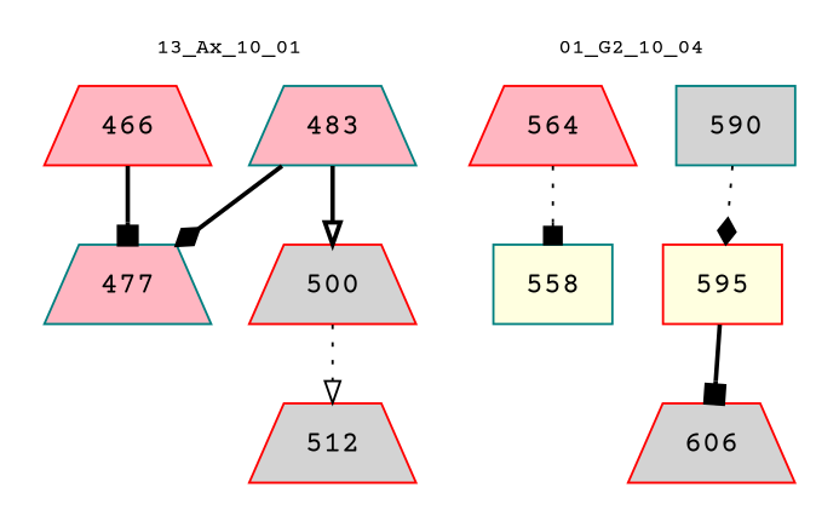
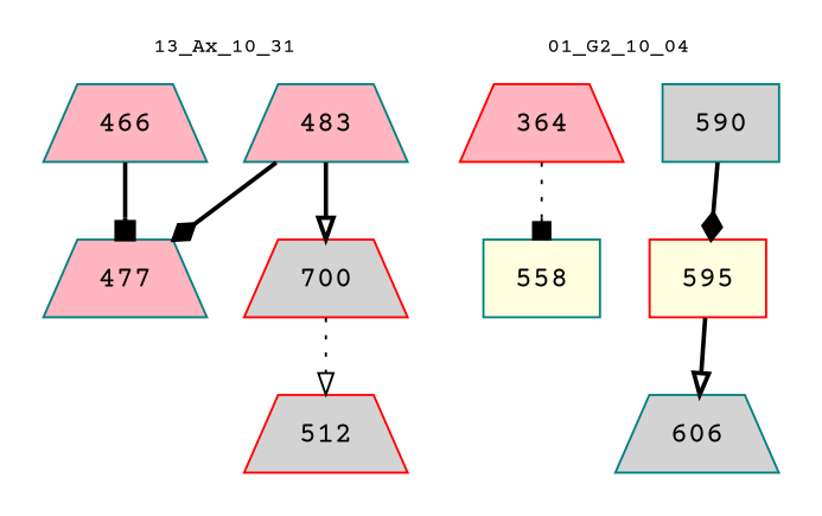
  digraph {
    fontname="Courier Prime"
    node [color=teal fillcolor=lightpink fontname="Courier Prime" shape=trapezium style=filled]
    edge [arrowhead=onormal color=black fontname="Courier Prime" style=bold]
    n1 [label=483]
    n2 [label=477]
-   n3 [color=red fillcolor=lightgrey label=500]
-   n4 [color=red label=466]
+   n3 [color=red fillcolor=lightgrey label=700]
+   n4 [label=466]
    n5 [color=red fillcolor=lightgrey label=512]
    n6 [fillcolor=lightgrey label=590 shape=box]
-   n7 [color=red label=564]
+   n7 [color=red label=364]
    n8 [color=red fillcolor=lightyellow label=595 shape=box]
    n9 [fillcolor=lightyellow label=558 shape=box]
-   n10 [color=red fillcolor=lightgrey label=606]
+   n10 [fillcolor=lightgrey label=606]
    subgraph cluster_1 {
      color=white
      fontsize=10
-     label="13_Ax_10_01"
+     label="13_Ax_10_31"
      n1
      n2
      n3
      n4
      n5
    }
    subgraph cluster_2 {
      color=white
      fontsize=10
      label="01_G2_10_04"
      n6
      n7
      n8
      n9
      n10
    }
    n1 -> n2 [arrowhead=diamond]
    n1 -> n3
    n3 -> n5 [style=dotted]
    n4 -> n2 [arrowhead=box]
-   n6 -> n8 [arrowhead=diamond style=dotted]
+   n6 -> n8 [arrowhead=diamond]
    n7 -> n9 [arrowhead=box style=dotted]
-   n8 -> n10 [arrowhead=box]
+   n8 -> n10
  }
